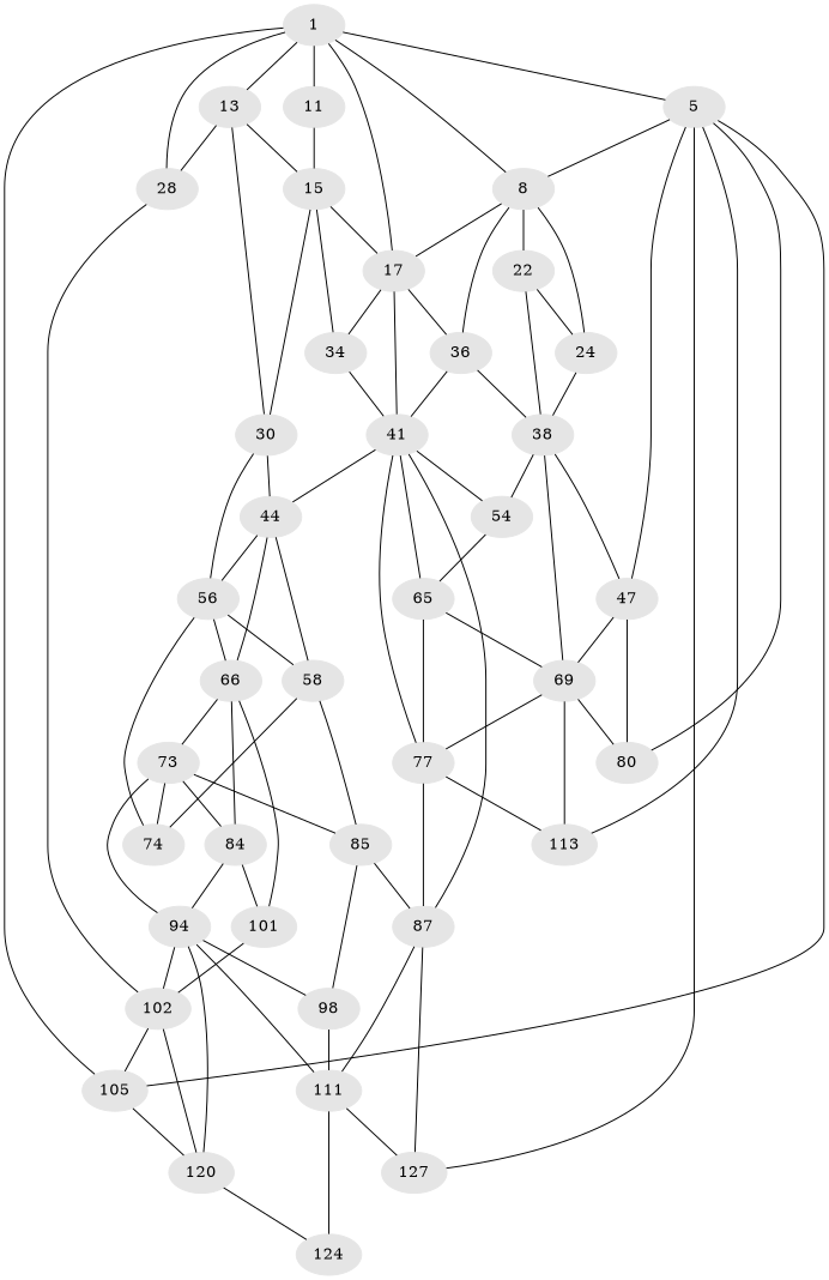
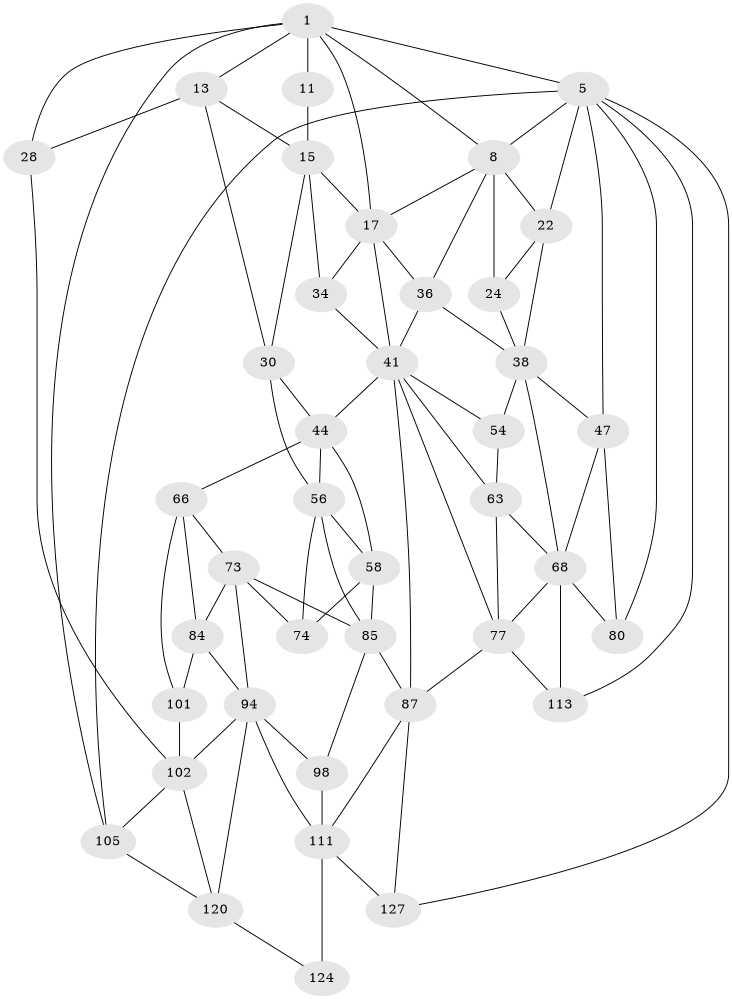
  graph {
    node [color=gray90 style=filled]
    1 [super="+2+7"]
    5 [super="+23+82+6"]
    8 [super="+9+21"]
    11
    13 [super="+14+29"]
    17 [super="+18"]
    28 [super="+65"]
    105
    22 [super="+26"]
    47 [super="+79"]
    80 [super="+90+81"]
    113 [super="+115"]
    127 [super="+128"]
    24 [super="+25"]
    36 [super="+37+39"]
    15 [super="+16+33"]
    30 [super="+50+31"]
    34
    41 [super="+43+42"]
    102 [super="+104"]
    120 [super="+122"]
    38 [super="+40"]
-   68 [super="+69+91" label=69]
+   68 [super="+69+91"]
    44 [super="+49+45"]
    56 [super="+61+57"]
    54
-   63 [super="+64" label=65]
+   63 [super="+64"]
    77 [super="+114+78"]
    87 [super="+116"]
    66 [super="+67+83"]
    n31 [label=73 super="+93+73"]
    84 [super="+97"]
    101 [super="+103"]
    58 [super="+59"]
    74 [super="+75"]
    111 [super="+112+123"]
    85 [super="+86+88"]
    98
    94 [super="+100+95"]
    124
    1 -- 5
    1 -- 8
    1 -- 11 [weight=2]
    1 -- 13
    1 -- 17
    1 -- 28
    1 -- 105
    5 -- 8
    5 -- 105
+   5 -- 22
    5 -- 47
    5 -- 80
    5 -- 113
    5 -- 127
    8 -- 17
    8 -- 22
    8 -- 24 [weight=2]
    8 -- 36
    11 -- 15
    13 -- 28
    13 -- 15
    13 -- 30 [weight=2]
    17 -- 36
    17 -- 34
    17 -- 41
    28 -- 102
    105 -- 120
    22 -- 24
    22 -- 38
    47 -- 80
    47 -- 68
    24 -- 38
    36 -- 41 [weight=2]
    36 -- 38
    15 -- 17
    15 -- 30
    15 -- 34
    30 -- 44 [weight=2]
    30 -- 56
    34 -- 41
    41 -- 44 [weight=2]
    41 -- 54
    41 -- 63
    41 -- 77
    41 -- 87
    102 -- 105
    102 -- 120
    120 -- 124
    38 -- 47
    38 -- 68
    38 -- 54
    68 -- 80 [weight=2]
    68 -- 113
    68 -- 77
    44 -- 56
    44 -- 66
    44 -- 58
-   56 -- 66
+   56 -- 85
    56 -- 58
    56 -- 74
    54 -- 63
    63 -- 68
    63 -- 77
    77 -- 113
    77 -- 87
    87 -- 127
    87 -- 111
    66 -- n31
    66 -- 84 [weight=2]
    66 -- 101
    n31 -- 84
    n31 -- 74
    n31 -- 85
    n31 -- 94 [weight=2]
    84 -- 101
    84 -- 94
    101 -- 102 [weight=2]
    58 -- 74
    58 -- 85
    111 -- 127 [weight=2]
    111 -- 124 [weight=2]
    85 -- 87
    85 -- 98
    98 -- 111
    94 -- 102
    94 -- 120
    94 -- 111 [weight=2]
    94 -- 98
  }
